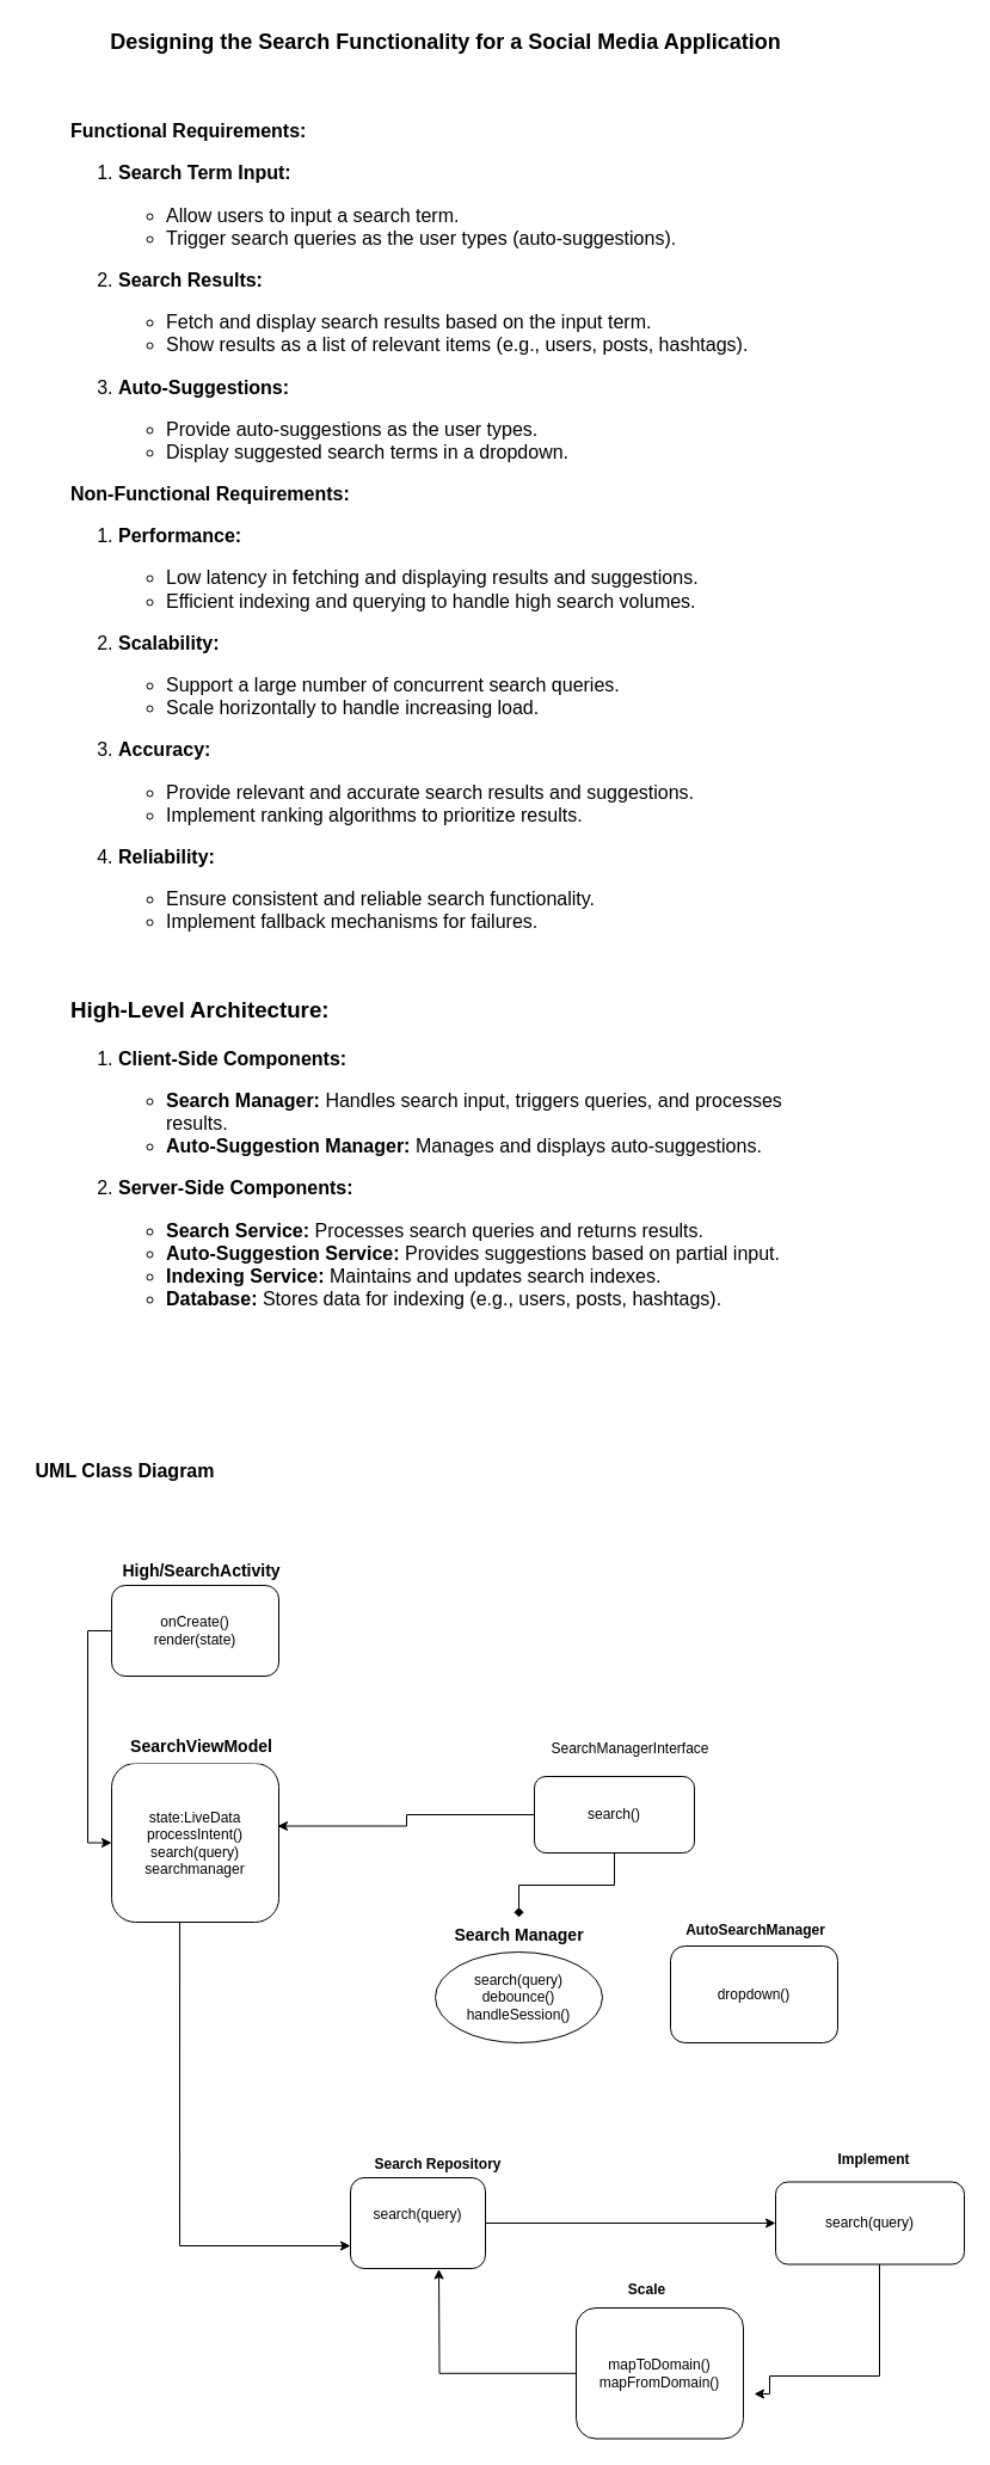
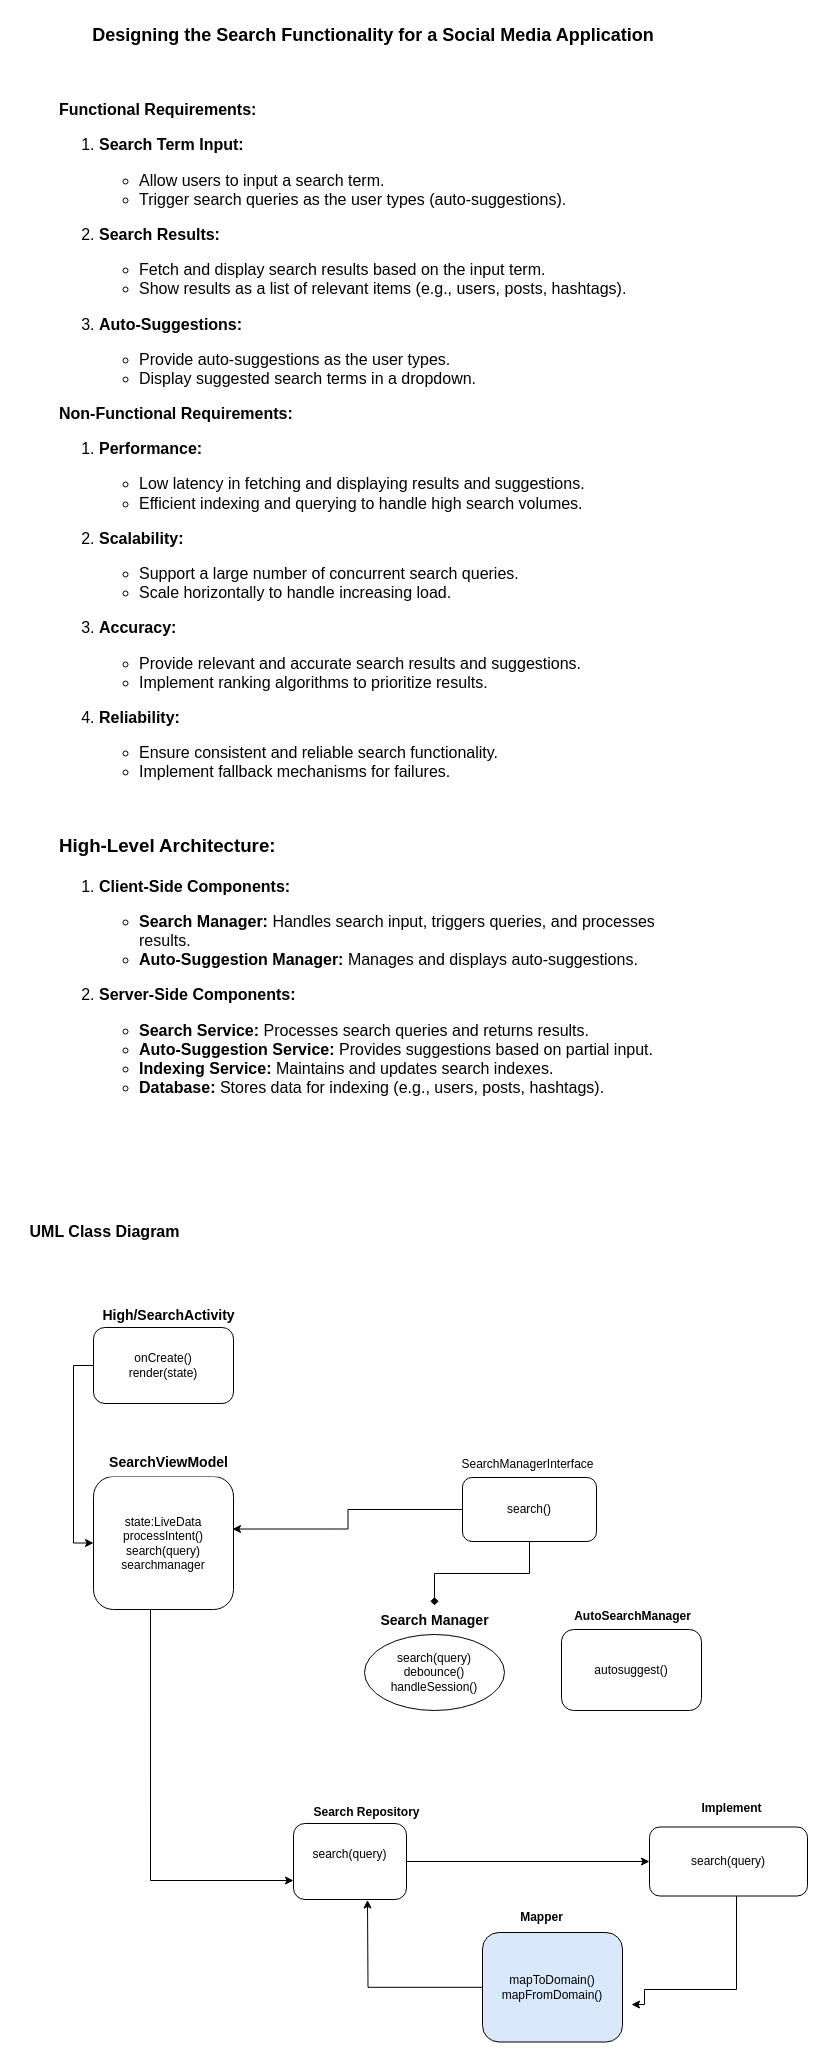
  <mxCell id="0" />
  <mxCell id="1" parent="0" />
  <mxCell id="2" value="&lt;h3 style=&quot;font-size: 18px;&quot;&gt;Designing the Search Functionality for a Social Media Application&lt;/h3&gt;&lt;h4&gt;&lt;/h4&gt;" style="text;html=1;align=center;verticalAlign=middle;whiteSpace=wrap;rounded=0;" vertex="1" parent="1"><mxGeometry x="68" y="20" width="610" height="30" as="geometry" /></mxCell>
  <mxCell id="3" value="&lt;h1 style=&quot;margin-top: 0px; font-size: 16px;&quot;&gt;&lt;br&gt;&lt;/h1&gt;&lt;div&gt;&lt;font style=&quot;font-size: 16px;&quot;&gt;&lt;p&gt;&lt;strong&gt;Functional Requirements:&lt;/strong&gt;&lt;/p&gt;&lt;ol&gt;&lt;li&gt;&lt;p&gt;&lt;strong&gt;Search Term Input:&lt;/strong&gt;&lt;/p&gt;&lt;ul&gt;&lt;li&gt;Allow users to input a search term.&lt;/li&gt;&lt;li&gt;Trigger search queries as the user types (auto-suggestions).&lt;/li&gt;&lt;/ul&gt;&lt;/li&gt;&lt;li&gt;&lt;p&gt;&lt;strong&gt;Search Results:&lt;/strong&gt;&lt;/p&gt;&lt;ul&gt;&lt;li&gt;Fetch and display search results based on the input term.&lt;/li&gt;&lt;li&gt;Show results as a list of relevant items (e.g., users, posts, hashtags).&lt;/li&gt;&lt;/ul&gt;&lt;/li&gt;&lt;li&gt;&lt;p&gt;&lt;strong&gt;Auto-Suggestions:&lt;/strong&gt;&lt;/p&gt;&lt;ul&gt;&lt;li&gt;Provide auto-suggestions as the user types.&lt;/li&gt;&lt;li&gt;Display suggested search terms in a dropdown.&lt;/li&gt;&lt;/ul&gt;&lt;/li&gt;&lt;/ol&gt;&lt;p&gt;&lt;strong&gt;Non-Functional Requirements:&lt;/strong&gt;&lt;/p&gt;&lt;ol&gt;&lt;li&gt;&lt;p&gt;&lt;strong&gt;Performance:&lt;/strong&gt;&lt;/p&gt;&lt;ul&gt;&lt;li&gt;Low latency in fetching and displaying results and suggestions.&lt;/li&gt;&lt;li&gt;Efficient indexing and querying to handle high search volumes.&lt;/li&gt;&lt;/ul&gt;&lt;/li&gt;&lt;li&gt;&lt;p&gt;&lt;strong&gt;Scalability:&lt;/strong&gt;&lt;/p&gt;&lt;ul&gt;&lt;li&gt;Support a large number of concurrent search queries.&lt;/li&gt;&lt;li&gt;Scale horizontally to handle increasing load.&lt;/li&gt;&lt;/ul&gt;&lt;/li&gt;&lt;li&gt;&lt;p&gt;&lt;strong&gt;Accuracy:&lt;/strong&gt;&lt;/p&gt;&lt;ul&gt;&lt;li&gt;Provide relevant and accurate search results and suggestions.&lt;/li&gt;&lt;li&gt;Implement ranking algorithms to prioritize results.&lt;/li&gt;&lt;/ul&gt;&lt;/li&gt;&lt;li&gt;&lt;p&gt;&lt;strong&gt;Reliability:&lt;/strong&gt;&lt;/p&gt;&lt;/li&gt;&lt;ul&gt;&lt;li&gt;Ensure consistent and reliable search functionality.&lt;/li&gt;&lt;li&gt;Implement fallback mechanisms for failures.&lt;/li&gt;&lt;/ul&gt;&lt;/ol&gt;&lt;div&gt;&lt;br&gt;&lt;/div&gt;&lt;div&gt;&lt;h3&gt;High-Level Architecture:&lt;/h3&gt;&lt;ol&gt;&lt;li&gt;&lt;p&gt;&lt;strong&gt;Client-Side Components:&lt;/strong&gt;&lt;/p&gt;&lt;ul&gt;&lt;li&gt;&lt;strong&gt;Search Manager:&lt;/strong&gt; Handles search input, triggers queries, and processes results.&lt;/li&gt;&lt;li&gt;&lt;strong&gt;Auto-Suggestion Manager:&lt;/strong&gt; Manages and displays auto-suggestions.&lt;/li&gt;&lt;/ul&gt;&lt;/li&gt;&lt;li&gt;&lt;p&gt;&lt;strong&gt;Server-Side Components:&lt;/strong&gt;&lt;/p&gt;&lt;ul&gt;&lt;li&gt;&lt;strong&gt;Search Service:&lt;/strong&gt; Processes search queries and returns results.&lt;/li&gt;&lt;li&gt;&lt;strong&gt;Auto-Suggestion Service:&lt;/strong&gt; Provides suggestions based on partial input.&lt;/li&gt;&lt;li&gt;&lt;strong&gt;Indexing Service:&lt;/strong&gt; Maintains and updates search indexes.&lt;/li&gt;&lt;li&gt;&lt;strong&gt;Database:&lt;/strong&gt; Stores data for indexing (e.g., users, posts, hashtags).&lt;/li&gt;&lt;/ul&gt;&lt;/li&gt;&lt;/ol&gt;&lt;h3&gt;&lt;/h3&gt;&lt;/div&gt;&lt;div&gt;&lt;br&gt;&lt;/div&gt;&lt;div&gt;&lt;br&gt;&lt;/div&gt;&lt;div&gt;&lt;br&gt;&lt;/div&gt;&lt;div&gt;&lt;h3&gt;Flow Diagram&lt;br&gt;&lt;/h3&gt;&lt;/div&gt;&lt;div&gt;&lt;br&gt;&lt;/div&gt;&lt;div&gt;&lt;br&gt;&lt;/div&gt;&lt;/font&gt;&lt;/div&gt;&lt;p&gt;&lt;/p&gt;" style="text;html=1;whiteSpace=wrap;overflow=hidden;rounded=0;" vertex="1" parent="1"><mxGeometry x="57" y="58" width="649" height="1087" as="geometry" /></mxCell>
  <mxCell id="4" value="&lt;h3&gt;&lt;font style=&quot;font-size: 16px;&quot;&gt;UML Class Diagram&lt;/font&gt;&lt;/h3&gt;&lt;p&gt;&lt;/p&gt;" style="text;html=1;align=center;verticalAlign=middle;resizable=0;points=[];autosize=1;strokeColor=none;fillColor=none;" vertex="1" parent="1"><mxGeometry x="20" y="1201" width="168" height="59" as="geometry" /></mxCell>
  <mxCell id="5" style="edgeStyle=orthogonalEdgeStyle;rounded=0;orthogonalLoop=1;jettySize=auto;html=1;entryX=0;entryY=0.5;entryDx=0;entryDy=0;exitX=0;exitY=0.5;exitDx=0;exitDy=0;" edge="1" parent="1" source="6" target="9"><mxGeometry relative="1" as="geometry" /></mxCell>
  <mxCell id="6" value="onCreate()&lt;div&gt;render(state)&lt;/div&gt;" style="rounded=1;whiteSpace=wrap;html=1;" vertex="1" parent="1"><mxGeometry x="93" y="1327" width="140" height="76" as="geometry" /></mxCell>
  <mxCell id="7" value="&lt;b&gt;&lt;font style=&quot;font-size: 14px;&quot;&gt;High/SearchActivity&lt;/font&gt;&lt;/b&gt;" style="text;html=1;align=center;verticalAlign=middle;resizable=0;points=[];autosize=1;strokeColor=none;fillColor=none;" vertex="1" parent="1"><mxGeometry x="92" y="1300" width="151" height="29" as="geometry" /></mxCell>
  <mxCell id="8" style="edgeStyle=orthogonalEdgeStyle;rounded=0;orthogonalLoop=1;jettySize=auto;html=1;entryX=0;entryY=0.75;entryDx=0;entryDy=0;exitX=0.407;exitY=0.996;exitDx=0;exitDy=0;exitPerimeter=0;" edge="1" parent="1" source="9" target="14"><mxGeometry relative="1" as="geometry" /></mxCell>
  <mxCell id="9" value="state:LiveData&lt;div&gt;processIntent()&lt;/div&gt;&lt;div&gt;search(query)&lt;/div&gt;&lt;div&gt;searchmanager&lt;/div&gt;" style="rounded=1;whiteSpace=wrap;html=1;" vertex="1" parent="1"><mxGeometry x="93" y="1476" width="140" height="133" as="geometry" /></mxCell>
  <mxCell id="10" value="&lt;font style=&quot;font-size: 14px;&quot;&gt;SearchViewModel&lt;/font&gt;" style="text;html=1;align=center;verticalAlign=middle;resizable=0;points=[];autosize=1;strokeColor=none;fillColor=default;rounded=0;shadow=0;glass=0;fontStyle=1;textShadow=0;" vertex="1" parent="1"><mxGeometry x="102" y="1447" width="131" height="29" as="geometry" /></mxCell>
  <mxCell id="11" value="&lt;div&gt;search(query)&lt;/div&gt;&lt;div&gt;debounce()&lt;/div&gt;&lt;div&gt;handleSession()&lt;/div&gt;" style="ellipse;whiteSpace=wrap;html=1;" vertex="1" parent="1"><mxGeometry x="364" y="1634" width="140" height="76" as="geometry" /></mxCell>
  <mxCell id="12" value="&lt;b&gt;&lt;font style=&quot;font-size: 14px;&quot;&gt;Search Manager&lt;/font&gt;&lt;/b&gt;" style="text;html=1;align=center;verticalAlign=middle;resizable=0;points=[];autosize=1;strokeColor=none;fillColor=none;" vertex="1" parent="1"><mxGeometry x="371" y="1605" width="126" height="29" as="geometry" /></mxCell>
  <mxCell id="13" style="edgeStyle=orthogonalEdgeStyle;rounded=0;orthogonalLoop=1;jettySize=auto;html=1;entryX=0;entryY=0.5;entryDx=0;entryDy=0;" edge="1" parent="1" source="14" target="17"><mxGeometry relative="1" as="geometry" /></mxCell>
  <mxCell id="14" value="&lt;div&gt;search(query)&lt;/div&gt;&lt;div&gt;&lt;br&gt;&lt;/div&gt;" style="rounded=1;whiteSpace=wrap;html=1;" vertex="1" parent="1"><mxGeometry x="293" y="1823" width="113" height="76" as="geometry" /></mxCell>
  <mxCell id="15" value="&lt;b&gt;Search Repository&lt;/b&gt;" style="text;html=1;align=center;verticalAlign=middle;resizable=0;points=[];autosize=1;strokeColor=none;fillColor=none;" vertex="1" parent="1"><mxGeometry x="304" y="1799" width="124" height="26" as="geometry" /></mxCell>
  <mxCell id="16" style="edgeStyle=orthogonalEdgeStyle;rounded=0;orthogonalLoop=1;jettySize=auto;html=1;exitX=0.57;exitY=0.978;exitDx=0;exitDy=0;exitPerimeter=0;" edge="1" parent="1" source="17"><mxGeometry relative="1" as="geometry"><mxPoint x="631" y="2004" as="targetPoint" /><mxPoint x="720" y="1911" as="sourcePoint" /><Array as="points"><mxPoint x="736" y="1989" /><mxPoint x="644" y="1989" /><mxPoint x="644" y="2004" /></Array></mxGeometry></mxCell>
  <mxCell id="17" value="&lt;div&gt;search(query)&lt;/div&gt;" style="rounded=1;whiteSpace=wrap;html=1;" vertex="1" parent="1"><mxGeometry x="649" y="1826.5" width="158" height="69" as="geometry" /></mxCell>
  <mxCell id="18" value="&lt;b&gt;Implement&lt;/b&gt;" style="text;html=1;align=center;verticalAlign=middle;resizable=0;points=[];autosize=1;strokeColor=none;fillColor=none;" vertex="1" parent="1"><mxGeometry x="680" y="1795" width="101" height="26" as="geometry" /></mxCell>
- <mxCell id="19" value="&lt;div&gt;dropdown()&lt;/div&gt;" style="rounded=1;whiteSpace=wrap;html=1;" vertex="1" parent="1"><mxGeometry x="561" y="1629" width="140" height="81" as="geometry" /></mxCell>
+ <mxCell id="19" value="&lt;div&gt;autosuggest()&lt;/div&gt;" style="rounded=1;whiteSpace=wrap;html=1;" vertex="1" parent="1"><mxGeometry x="561" y="1629" width="140" height="81" as="geometry" /></mxCell>
  <mxCell id="20" value="&lt;b&gt;AutoSearchManager&lt;/b&gt;" style="text;html=1;align=center;verticalAlign=middle;resizable=0;points=[];autosize=1;strokeColor=none;fillColor=none;" vertex="1" parent="1"><mxGeometry x="564" y="1603" width="135" height="26" as="geometry" /></mxCell>
  <mxCell id="21" style="edgeStyle=orthogonalEdgeStyle;rounded=0;orthogonalLoop=1;jettySize=auto;html=1;" edge="1" parent="1" source="22"><mxGeometry relative="1" as="geometry"><mxPoint x="367" y="1899.5" as="targetPoint" /></mxGeometry></mxCell>
- <mxCell id="22" value="mapToDomain() mapFromDomain()" style="rounded=1;whiteSpace=wrap;html=1;" vertex="1" parent="1"><mxGeometry x="482" y="1932" width="140" height="109.5" as="geometry" /></mxCell>
- <mxCell id="23" value="&lt;b&gt;Scale&lt;/b&gt;" style="text;html=1;align=center;verticalAlign=middle;resizable=0;points=[];autosize=1;strokeColor=none;fillColor=none;" vertex="1" parent="1"><mxGeometry x="510" y="1904" width="61" height="26" as="geometry" /></mxCell>
+ <mxCell id="22" value="mapToDomain() mapFromDomain()" style="rounded=1;whiteSpace=wrap;html=1;fillColor=#dae8fc;" vertex="1" parent="1"><mxGeometry x="482" y="1932" width="140" height="109.5" as="geometry" /></mxCell>
+ <mxCell id="23" value="&lt;b&gt;Mapper&lt;/b&gt;" style="text;html=1;align=center;verticalAlign=middle;resizable=0;points=[];autosize=1;strokeColor=none;fillColor=none;" vertex="1" parent="1"><mxGeometry x="510" y="1904" width="61" height="26" as="geometry" /></mxCell>
  <mxCell id="24" style="edgeStyle=orthogonalEdgeStyle;rounded=0;orthogonalLoop=1;jettySize=auto;html=1;exitX=0.5;exitY=1;exitDx=0;exitDy=0;endArrow=diamond;" edge="1" parent="1" source="25" target="12"><mxGeometry relative="1" as="geometry" /></mxCell>
- <mxCell id="25" value="search()" style="rounded=1;whiteSpace=wrap;html=1;" vertex="1" parent="1"><mxGeometry x="447" y="1487" width="134" height="64" as="geometry" /></mxCell>
+ <mxCell id="25" value="search()" style="rounded=1;whiteSpace=wrap;html=1;" vertex="1" parent="1"><mxGeometry x="462" y="1477" width="134" height="64" as="geometry" /></mxCell>
  <mxCell id="26" value="SearchManagerInterface" style="text;html=1;align=center;verticalAlign=middle;resizable=0;points=[];autosize=1;strokeColor=none;fillColor=none;" vertex="1" parent="1"><mxGeometry x="452" y="1451" width="150" height="26" as="geometry" /></mxCell>
  <mxCell id="27" style="edgeStyle=orthogonalEdgeStyle;rounded=0;orthogonalLoop=1;jettySize=auto;html=1;entryX=0.993;entryY=0.395;entryDx=0;entryDy=0;entryPerimeter=0;" edge="1" parent="1" source="25" target="9"><mxGeometry relative="1" as="geometry" /></mxCell>
